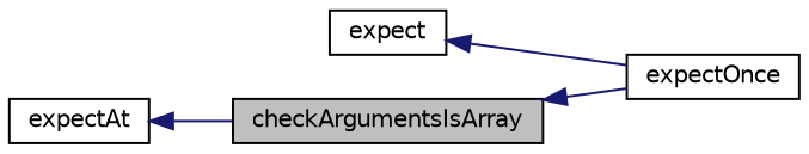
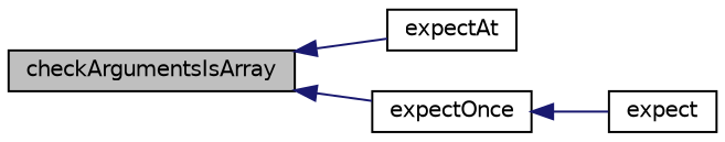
  digraph {
    rankdir=LR
    node [color=black fillcolor=white fontname=Helvetica fontsize=10 shape=record style=filled]
    edge [color=midnightblue dir=back fontname=Helvetica fontsize=10 labelfontname=Helvetica labelfontsize=10 style=solid]
    n1 [fillcolor=grey75 fontcolor=black height=0.2 label=checkArgumentsIsArray width=0.4]
    n2 [height=0.2 label=expectAt width=0.4]
    n3 [height=0.2 label=expectOnce width=0.4]
    n4 [height=0.2 label=expect width=0.4]
-   n2 -> n1
+   n1 -> n2
    n1 -> n3
-   n4 -> n3
+   n3 -> n4
  }
